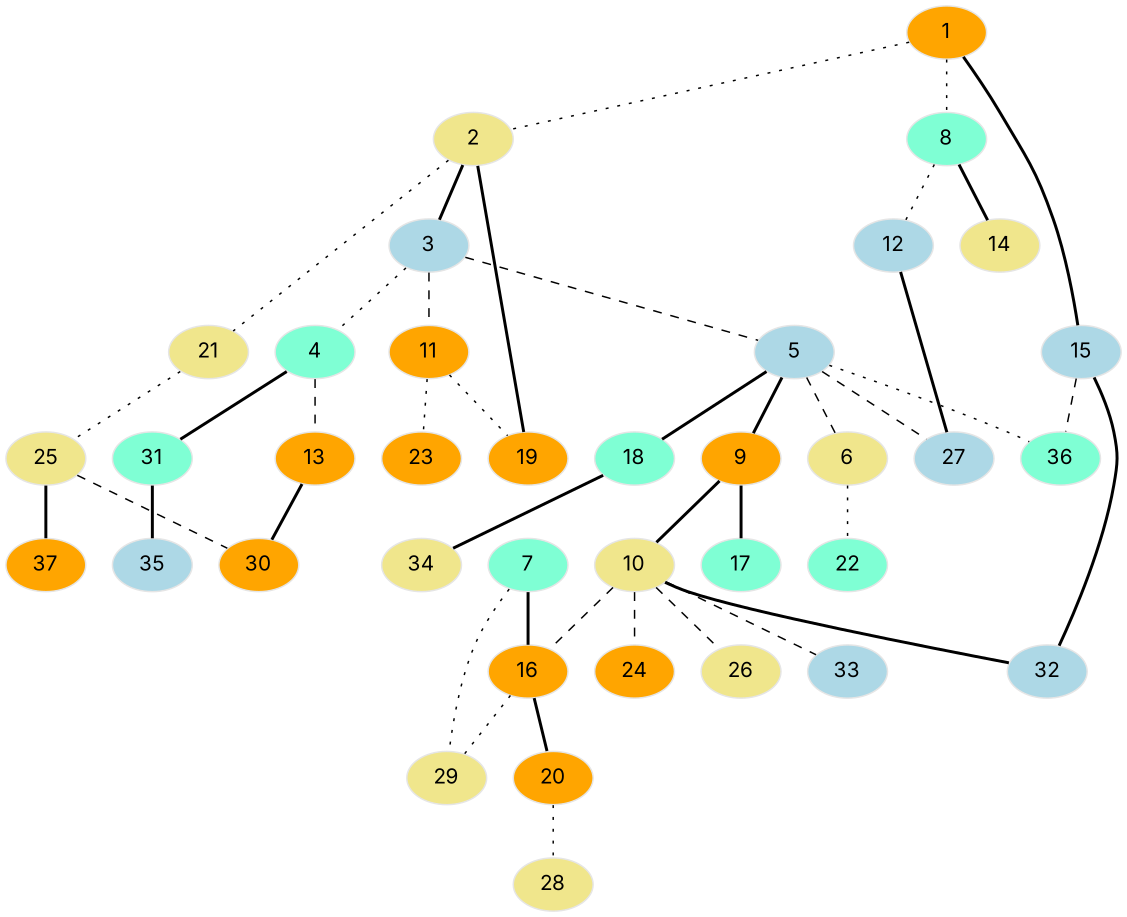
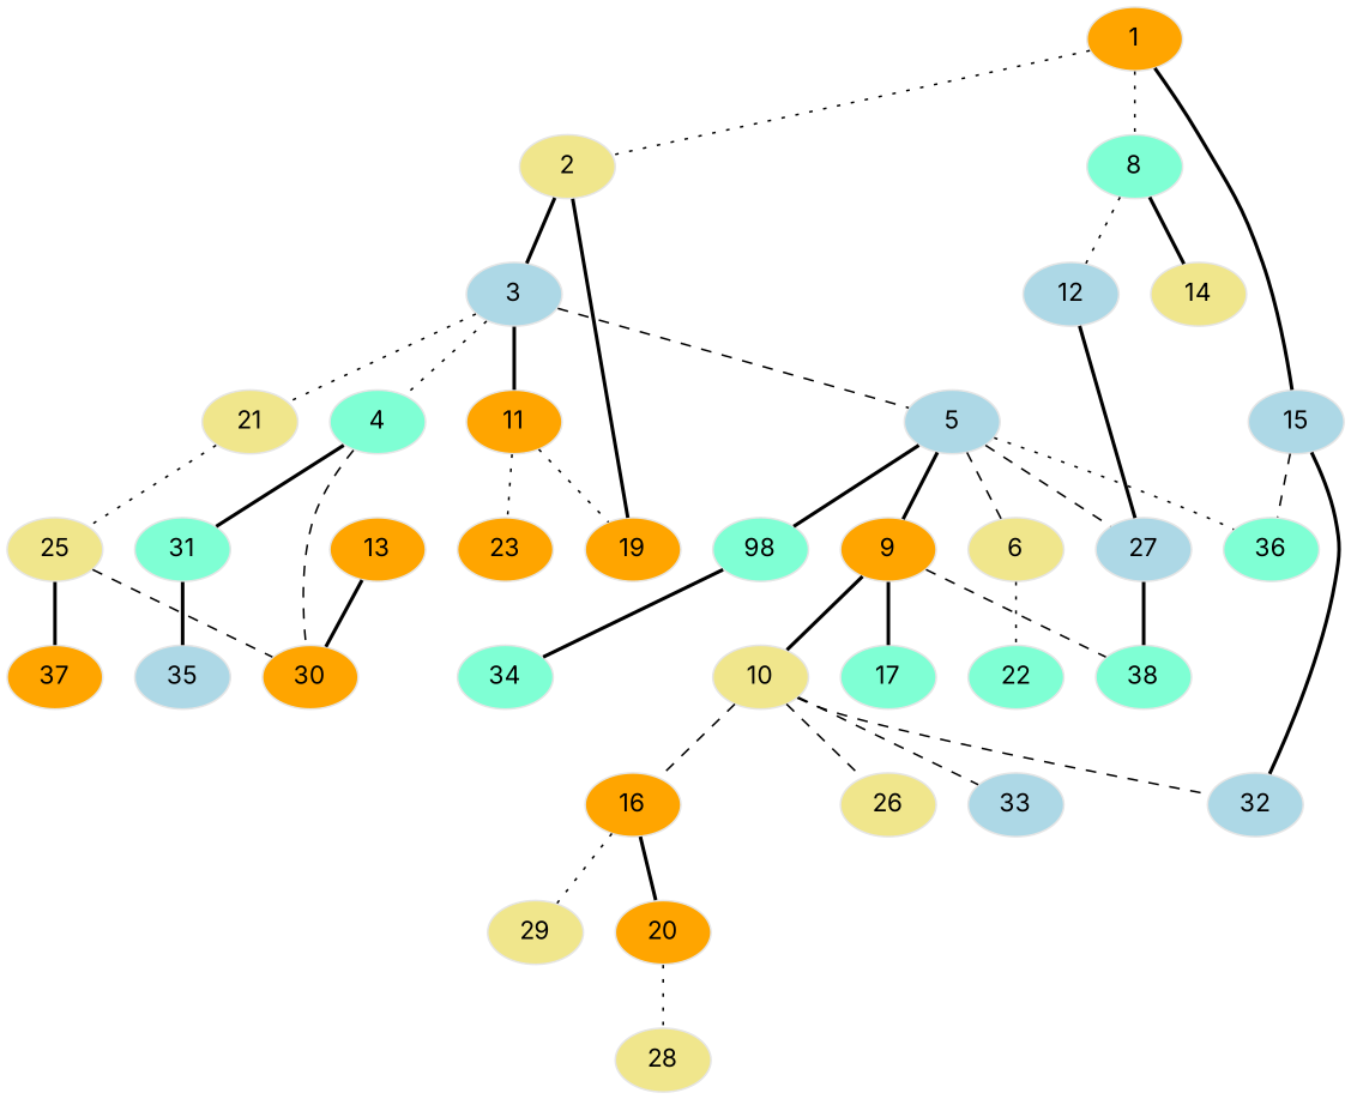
  graph {
    fontname=Inter
    node [color=gray90 fillcolor=orange fontname=Inter style=filled]
    edge [fontname=Inter style=bold weight=1.0]
    2 [fillcolor=khaki]
    1
    8 [fillcolor=aquamarine]
    15 [fillcolor=lightblue]
    3 [fillcolor=lightblue]
    19
    21 [fillcolor=khaki]
    12 [fillcolor=lightblue]
    14 [fillcolor=khaki]
    36 [fillcolor=aquamarine]
    32 [fillcolor=lightblue]
    4 [fillcolor=aquamarine]
    5 [fillcolor=lightblue]
    11
    25 [fillcolor=khaki]
    13
    31 [fillcolor=aquamarine]
    6 [fillcolor=khaki]
    9
-   18 [fillcolor=aquamarine]
+   18 [fillcolor=aquamarine label=98]
    27 [fillcolor=lightblue]
    23
-   7 [fillcolor=aquamarine]
    16
    29 [fillcolor=khaki]
    30
    35 [fillcolor=lightblue]
    22 [fillcolor=aquamarine]
    10 [fillcolor=khaki]
    17 [fillcolor=aquamarine]
-   34 [fillcolor=khaki]
+   38 [fillcolor=aquamarine]
+   34 [fillcolor=aquamarine]
    20
-   24
    26 [fillcolor=khaki]
    33 [fillcolor=lightblue]
    28 [fillcolor=khaki]
    37
    2 -- 3
    2 -- 19
-   2 -- 21 [style=dotted]
+   3 -- 21 [style=dotted]
    1 -- 2 [style=dotted]
    1 -- 8 [style=dotted]
    1 -- 15
    8 -- 12 [style=dotted]
    8 -- 14
    15 -- 36 [style=dashed]
    15 -- 32
    3 -- 4 [style=dotted]
    3 -- 5 [style=dashed]
-   3 -- 11 [style=dashed]
+   3 -- 11
    21 -- 25 [style=dotted]
    12 -- 27
-   4 -- 13 [style=dashed]
+   4 -- 30 [style=dashed]
    4 -- 31
    5 -- 36 [style=dotted]
    5 -- 6 [style=dashed]
    5 -- 9
    5 -- 18
    5 -- 27 [style=dashed]
    11 -- 19 [style=dotted]
    11 -- 23 [style=dotted]
    25 -- 30 [style=dashed]
    25 -- 37
    13 -- 30
    31 -- 35
    6 -- 22 [style=dotted]
    9 -- 10
    9 -- 17
+   9 -- 38 [style=dashed]
    18 -- 34
-   7 -- 16
-   7 -- 29 [style=dotted]
+   27 -- 38
    16 -- 29 [style=dotted]
    16 -- 20
-   10 -- 32
+   10 -- 32 [style=dashed]
    10 -- 16 [style=dashed]
-   10 -- 24 [style=dashed]
    10 -- 26 [style=dashed]
    10 -- 33 [style=dashed]
    20 -- 28 [style=dotted]
  }
